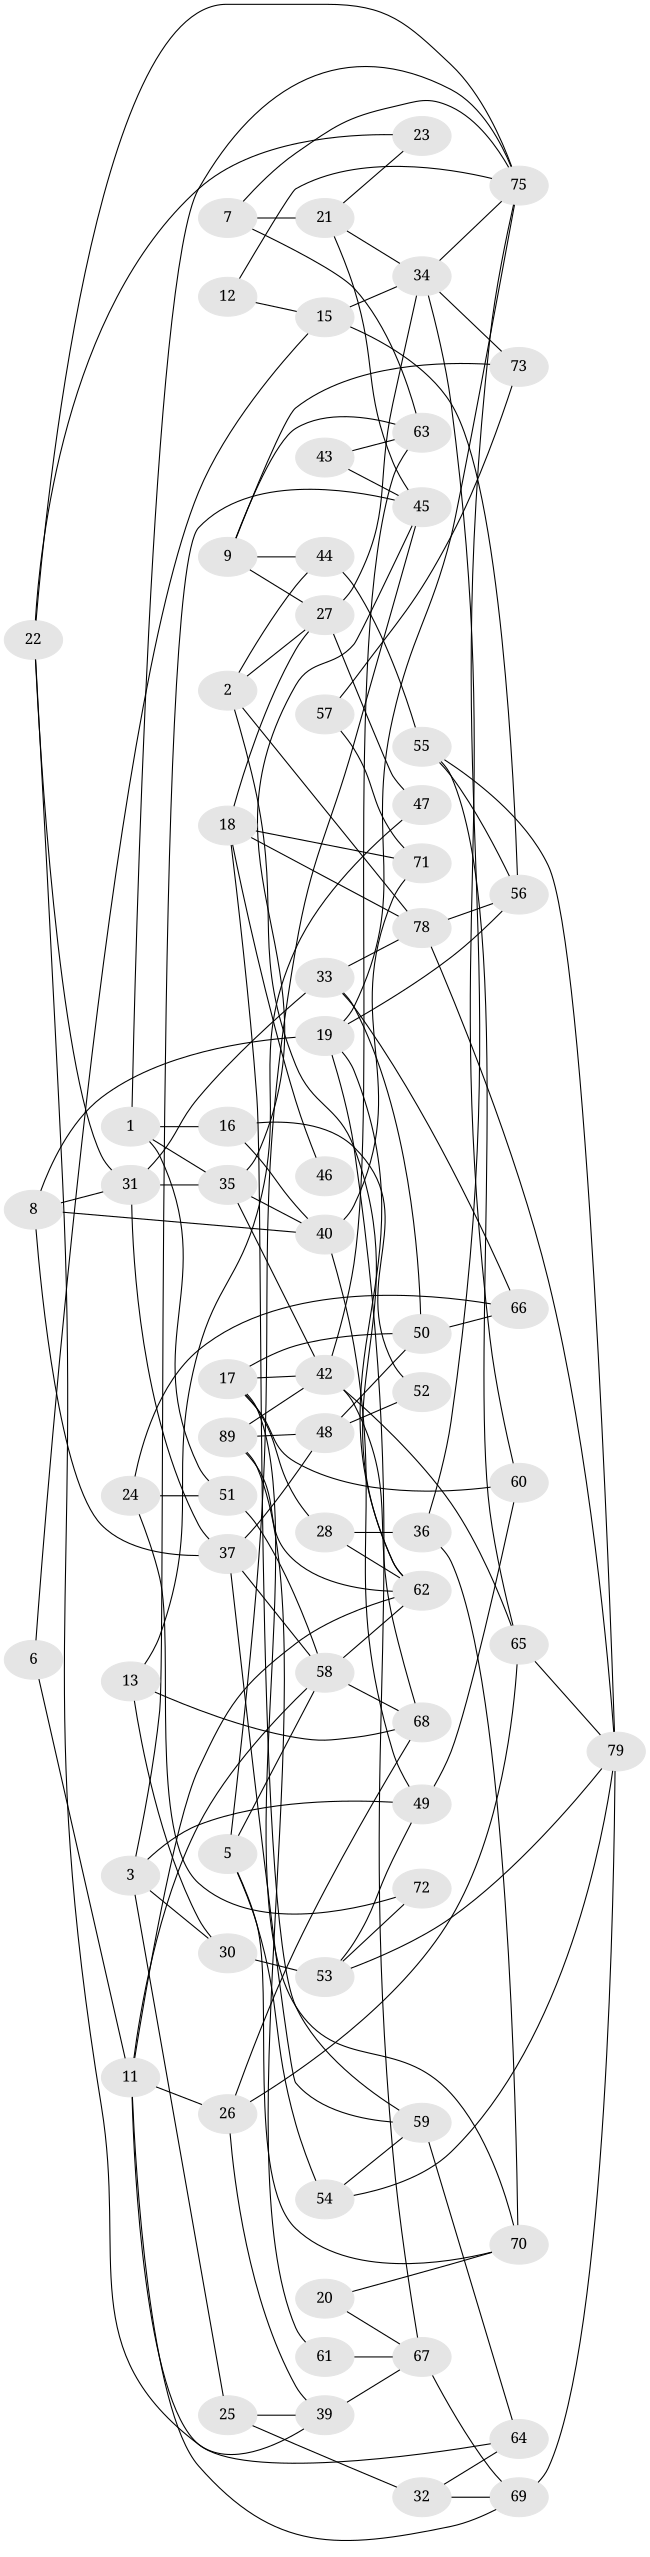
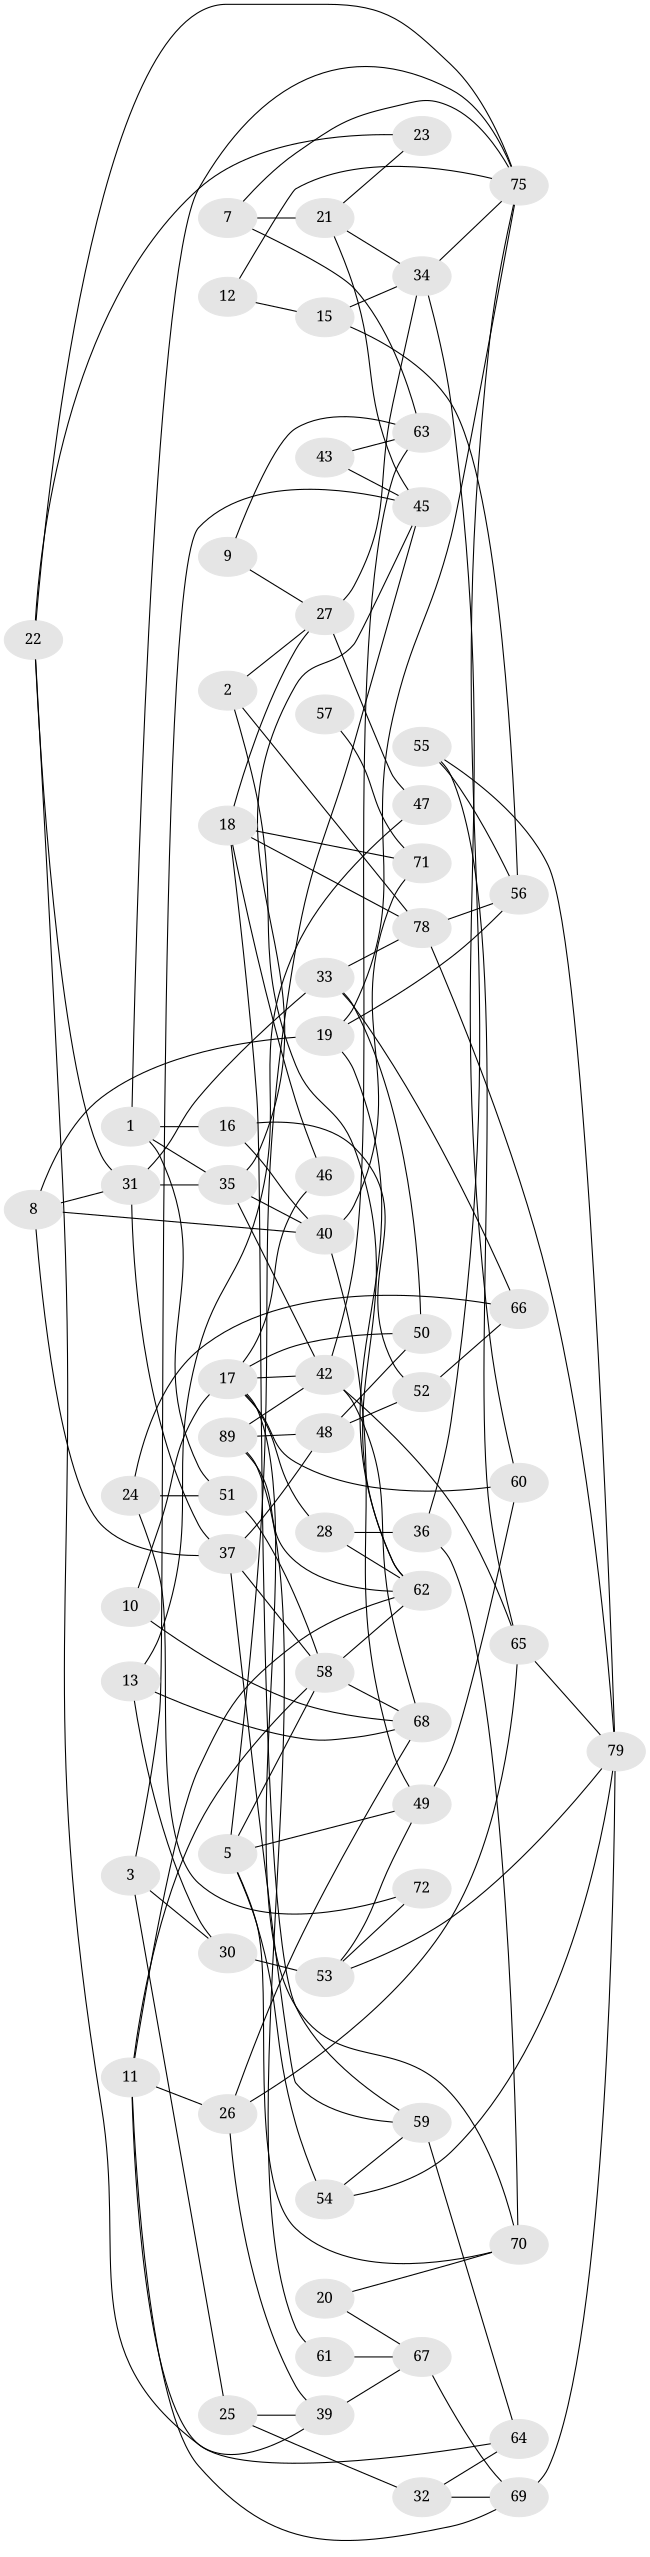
  graph {
    fontname="Noto Serif"
    rankdir=LR
    node [color=gray90 fontname="Noto Serif" style=filled]
    edge [fontname="Noto Serif"]
    1
    16
    35
    51
    75
    40
    52
    45
    42
    58
    2
    27
    n13 [label=78]
-   44
    62
    47
    34
    56
    n19 [label=79]
    55
    3
    25
    30
    49
    39
    32
    53
    60
    5
    54
    70
    48
    50
    59
    68
-   6
    11
    15
    26
    64
    69
    7
    63
    21
    23
    8
    19
    31
    37
    67
    33
    71
    9
-   73
+   10
    17
    28
    46
    65
    12
    13
    66
    36
    18
    20
    22
    24
    72
    n69 [label=89]
    61
    43
    57
    1 -- 16
    1 -- 35
    1 -- 51
    1 -- 75
    16 -- 40
    16 -- 52
    35 -- 40
    35 -- 45
    35 -- 42
    51 -- 58
    40 -- 49
    40 -- 71
-   50 -- 66
+   52 -- 66
    42 -- 68
    42 -- 63
    42 -- 65
    58 -- 62
    58 -- 68
    2 -- 27
    2 -- n13
-   2 -- 44
    2 -- 62
    27 -- 47
    27 -- 34
    n13 -- 56
    n13 -- n19
-   44 -- 55
    34 -- 75
    34 -- 60
-   34 -- 73
    55 -- 56
    55 -- n19
    55 -- 65
    3 -- 45
    3 -- 25
    3 -- 30
-   3 -- 49
+   5 -- 49
    25 -- 39
    25 -- 32
    30 -- 53
    49 -- 60
    39 -- 67
    32 -- 64
    32 -- 69
    53 -- n19
    53 -- 49
    53 -- 72
    5 -- 45
    5 -- 58
    5 -- 54
    5 -- 70
    54 -- n19
    54 -- 59
    48 -- 52
    48 -- 50
    59 -- 64
-   6 -- 11
-   6 -- 15
    11 -- 58
    11 -- 62
    11 -- 26
    11 -- 64
    11 -- 69
    15 -- 34
    15 -- 56
    26 -- 39
    26 -- 68
    26 -- 65
    69 -- n19
    7 -- 75
    7 -- 63
    7 -- 21
    21 -- 45
    21 -- 34
    21 -- 23
    8 -- 40
    8 -- 19
    8 -- 31
    8 -- 37
    19 -- 75
    19 -- 62
    19 -- 56
-   19 -- 67
    31 -- 35
    31 -- 37
    31 -- 33
    37 -- 58
    37 -- 48
    37 -- 59
    67 -- 69
    33 -- n13
    33 -- 50
    33 -- 66
    9 -- 27
-   9 -- 44
    9 -- 63
-   9 -- 73
+   10 -- 68
+   10 -- 17
    17 -- 42
    17 -- 60
    17 -- 70
    17 -- 50
    17 -- 28
+   17 -- 46
    28 -- 62
    28 -- 36
    65 -- n19
    12 -- 75
    12 -- 15
    13 -- 47
    13 -- 30
    13 -- 68
    36 -- 75
    36 -- 70
    18 -- 27
    18 -- n13
    18 -- 59
    18 -- 71
    18 -- 46
    20 -- 70
    20 -- 67
    22 -- 75
    22 -- 39
    22 -- 23
    22 -- 31
    24 -- 51
    24 -- 66
    24 -- 72
    n69 -- 42
    n69 -- 62
    n69 -- 48
    n69 -- 61
    61 -- 67
    43 -- 45
    43 -- 63
    57 -- 71
-   57 -- 73
  }
